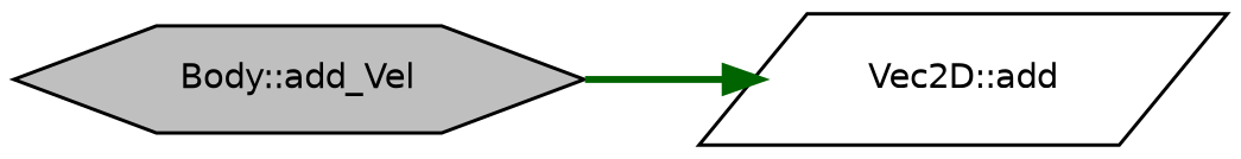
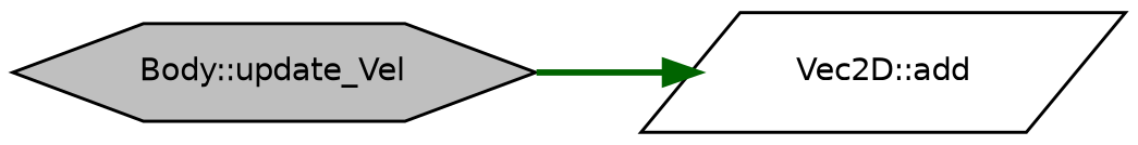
  digraph {
    rankdir=LR
    node [color=black fontname=Helvetica fontsize=10 style=filled]
-   n1 [fillcolor=grey75 fontcolor=black height=0.2 label="Body::add_Vel" shape=hexagon width=0.4]
+   n1 [fillcolor=grey75 fontcolor=black height=0.2 label="Body::update_Vel" shape=hexagon width=0.4]
    n2 [fillcolor=white height=0.2 label="Vec2D::add" shape=parallelogram width=0.4]
    n1 -> n2 [color=darkgreen fontname=Helvetica fontsize=10 labelfontname=Helvetica labelfontsize=10 style=bold]
  }
